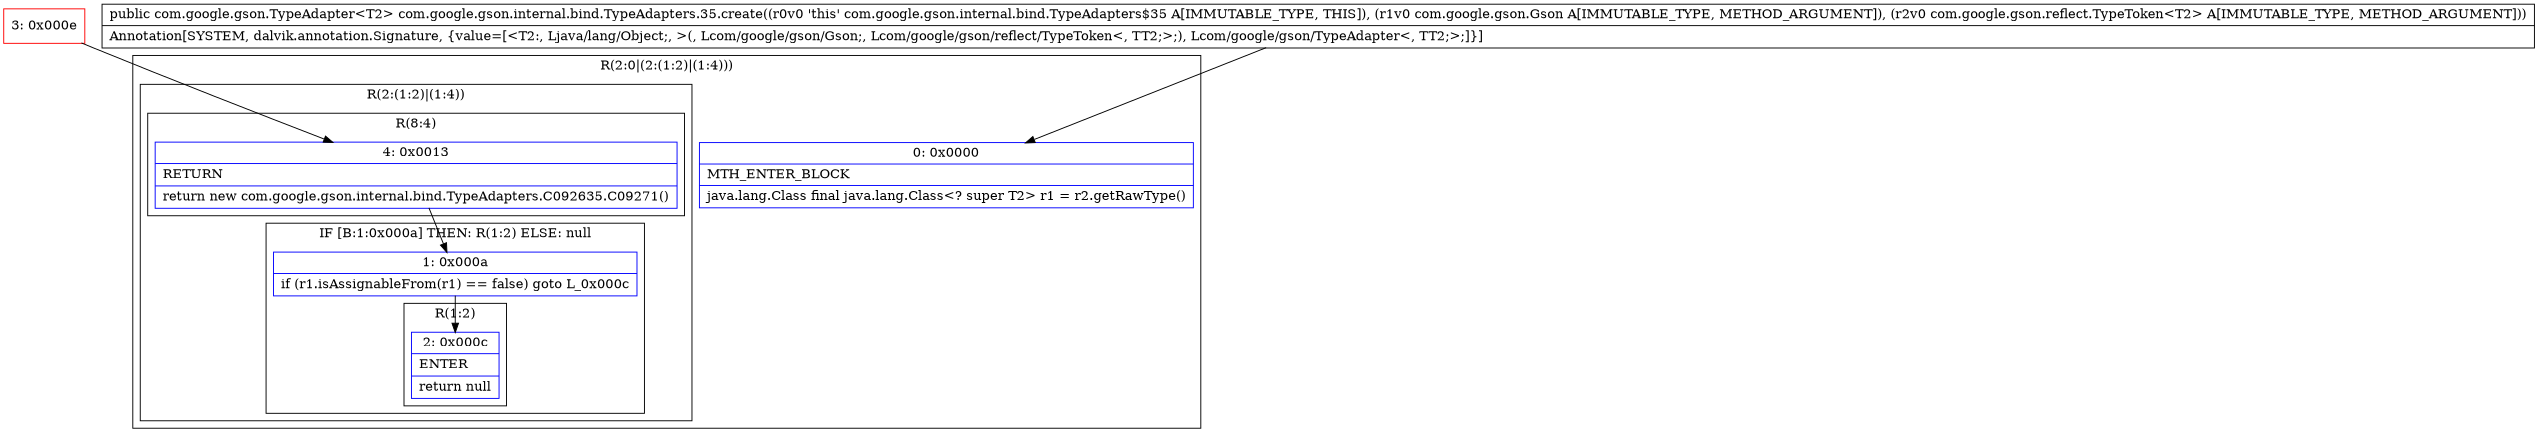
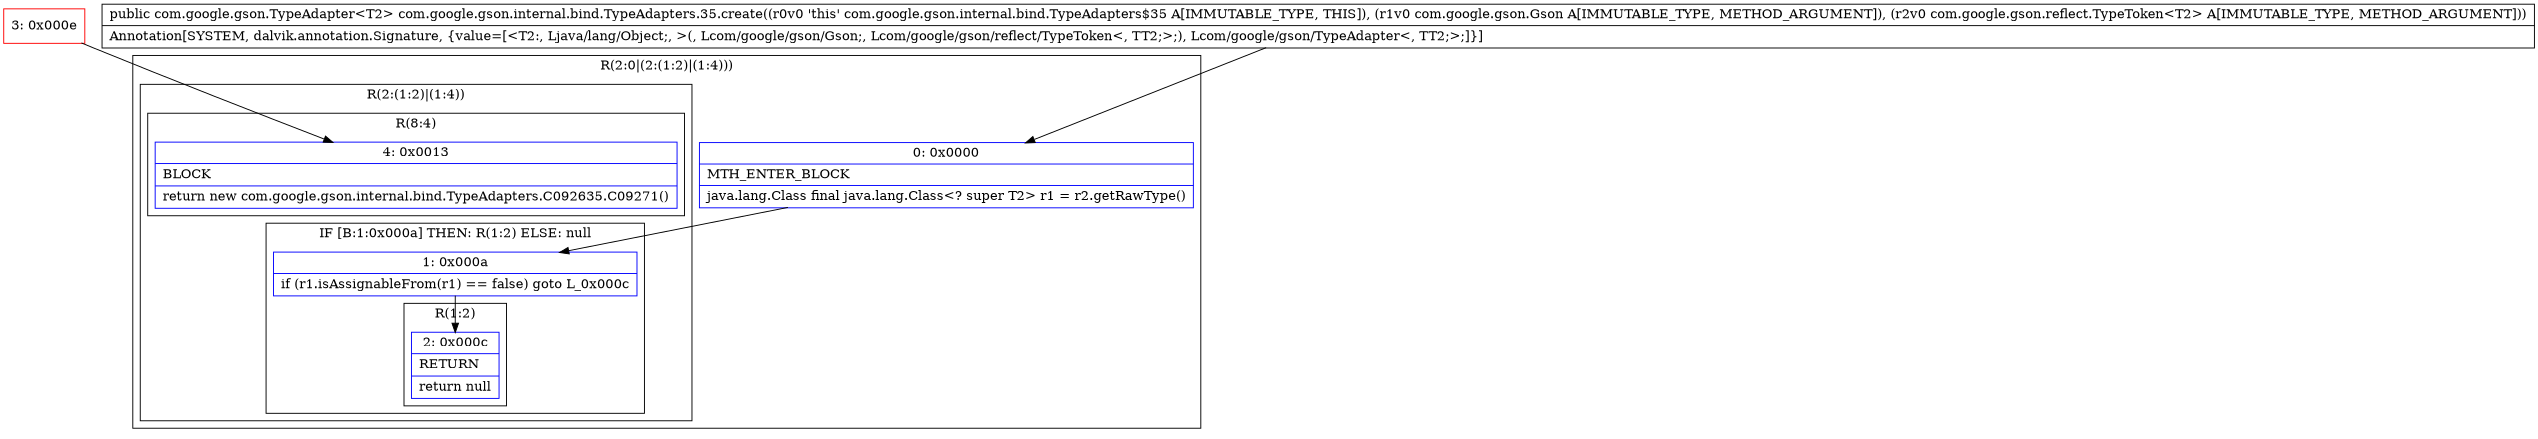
  digraph {
    node [color=blue shape=record]
-   n1 [label="{2\:\ 0x000c|ENTER\l|return null\l}"]
+   n1 [label="{2\:\ 0x000c|RETURN\l|return null\l}"]
    n2 [label="{1\:\ 0x000a|if (r1.isAssignableFrom(r1) == false) goto L_0x000c\l}"]
-   n3 [label="{4\:\ 0x0013|RETURN\l|return new com.google.gson.internal.bind.TypeAdapters.C092635.C09271()\l}"]
+   n3 [label="{4\:\ 0x0013|BLOCK\l|return new com.google.gson.internal.bind.TypeAdapters.C092635.C09271()\l}"]
    n4 [label="{0\:\ 0x0000|MTH_ENTER_BLOCK\l|java.lang.Class final java.lang.Class\<? super T2\> r1 = r2.getRawType()\l}"]
    n5 [color=red label="{3\:\ 0x000e}"]
    n6 [label="{public com.google.gson.TypeAdapter\<T2\> com.google.gson.internal.bind.TypeAdapters.35.create((r0v0 'this' com.google.gson.internal.bind.TypeAdapters$35 A[IMMUTABLE_TYPE, THIS]), (r1v0 com.google.gson.Gson A[IMMUTABLE_TYPE, METHOD_ARGUMENT]), (r2v0 com.google.gson.reflect.TypeToken\<T2\> A[IMMUTABLE_TYPE, METHOD_ARGUMENT]))  | Annotation[SYSTEM, dalvik.annotation.Signature, \{value=[\<T2:, Ljava\/lang\/Object;, \>(, Lcom\/google\/gson\/Gson;, Lcom\/google\/gson\/reflect\/TypeToken\<, TT2;\>;), Lcom\/google\/gson\/TypeAdapter\<, TT2;\>;]\}]\l}" color=""]
    subgraph cluster_1 {
      label="R(2:0|(2:(1:2)|(1:4)))"
      n4
      subgraph cluster_2 {
        label="R(2:(1:2)|(1:4))"
        subgraph cluster_3 {
          label="IF [B:1:0x000a] THEN: R(1:2) ELSE: null"
          n2
          subgraph cluster_4 {
            label="R(1:2)"
            n1
          }
        }
        subgraph cluster_5 {
          label="R(8:4)"
          n3
        }
      }
    }
    n2 -> n1
-   n3 -> n2
+   n4 -> n2
    n5 -> n3
    n6 -> n4
  }
